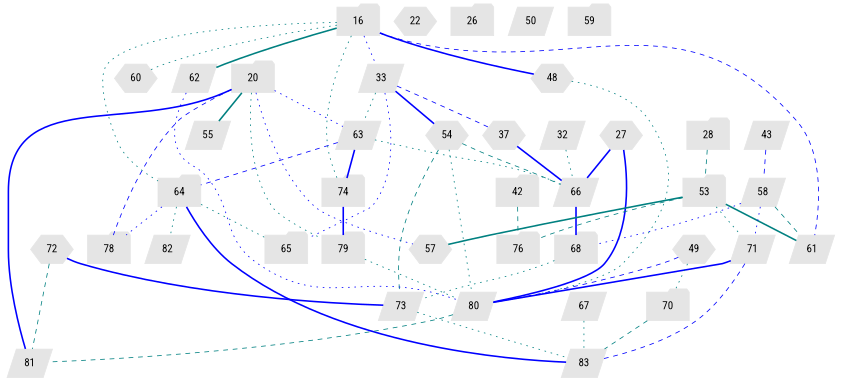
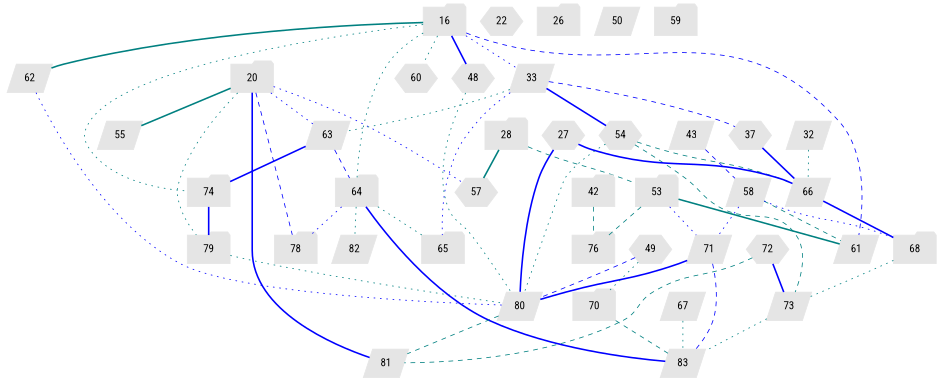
  graph {
    fontname="Roboto Condensed"
    node [color=gray90 fontname="Roboto Condensed" shape=parallelogram style=filled]
    edge [color=teal fontname="Roboto Condensed" style=dotted]
    55 [super="+23"]
    n2 [label=20 shape=folder]
    57 [shape=hexagon]
    63
    78 [shape=folder super="+69"]
    79 [shape=folder super="+75"]
    81 [super="+20"]
    64 [shape=folder super="+6+56"]
    74 [shape=folder super="+3"]
    66 [super="+4+9+41"]
    80 [super="+1+46+77"]
    33 [super="+24"]
    37 [shape=hexagon super="+31+25"]
    54 [shape=hexagon super="+47"]
    65 [shape=folder super="+40"]
    16 [shape=folder]
    48 [shape=hexagon super="+39"]
    60 [shape=hexagon]
    61 [super="+38"]
    62
    82
    83
    22 [shape=hexagon]
    26 [shape=folder]
    68 [shape=folder]
    27 [shape=hexagon]
    53 [shape=folder super="+44"]
    76 [shape=folder]
    71 [super="+21+51"]
    28 [shape=folder]
    32
    73 [super="+45"]
    42 [shape=folder]
    58 [super="+17"]
    43
    49 [shape=hexagon]
    70 [shape=folder]
    50
    59 [shape=folder]
    67
    72 [shape=hexagon]
    n2 -- 55 [style=bold]
    n2 -- 57 [color=blue]
    n2 -- 63 [color=blue]
    n2 -- 78 [color=blue style=dashed]
    n2 -- 79 [weight=2]
    n2 -- 81 [color=blue style=bold weight=2]
    63 -- 64 [color=blue style=dashed]
    63 -- 74 [color=blue style=bold]
-   63 -- 66
    79 -- 80 [weight=3]
    64 -- 78 [color=blue]
    64 -- 65
    64 -- 82
    64 -- 83 [color=blue style=bold]
    74 -- 79 [color=blue style=bold]
    66 -- 68 [color=blue style=bold]
    80 -- 81 [style=dashed]
    33 -- 63
    33 -- 37 [color=blue style=dashed]
    33 -- 54 [color=blue style=bold]
    33 -- 65 [color=blue]
    37 -- 66 [color=blue style=bold]
    54 -- 66 [style=dashed weight=2]
    54 -- 80 [weight=3]
    54 -- 73 [style=dashed]
    16 -- 64
    16 -- 74
    16 -- 33 [color=blue weight=2]
    16 -- 48 [color=blue style=bold]
    16 -- 60
    16 -- 61 [color=blue style=dashed]
    16 -- 62 [style=bold]
    48 -- 80
    62 -- 80 [color=blue]
    68 -- 73
    27 -- 66 [color=blue style=bold]
    27 -- 80 [color=blue style=bold]
-   53 -- 57 [style=bold]
+   28 -- 57 [style=bold]
    53 -- 61 [style=bold]
    53 -- 76 [style=dashed]
-   53 -- 71
+   53 -- 71 [color=blue]
    71 -- 80 [color=blue style=bold weight=2]
    71 -- 83 [color=blue style=dashed]
    28 -- 53 [style=dashed]
    32 -- 66
    73 -- 83
    42 -- 76 [style=dashed]
    58 -- 61 [style=dashed]
    58 -- 68 [color=blue]
    58 -- 71 [color=blue weight=2]
    43 -- 58 [color=blue style=dashed]
    49 -- 80 [color=blue style=dashed]
    49 -- 70
    70 -- 83 [style=dashed]
    67 -- 83
    72 -- 81 [style=dashed]
    72 -- 73 [color=blue style=bold]
  }
